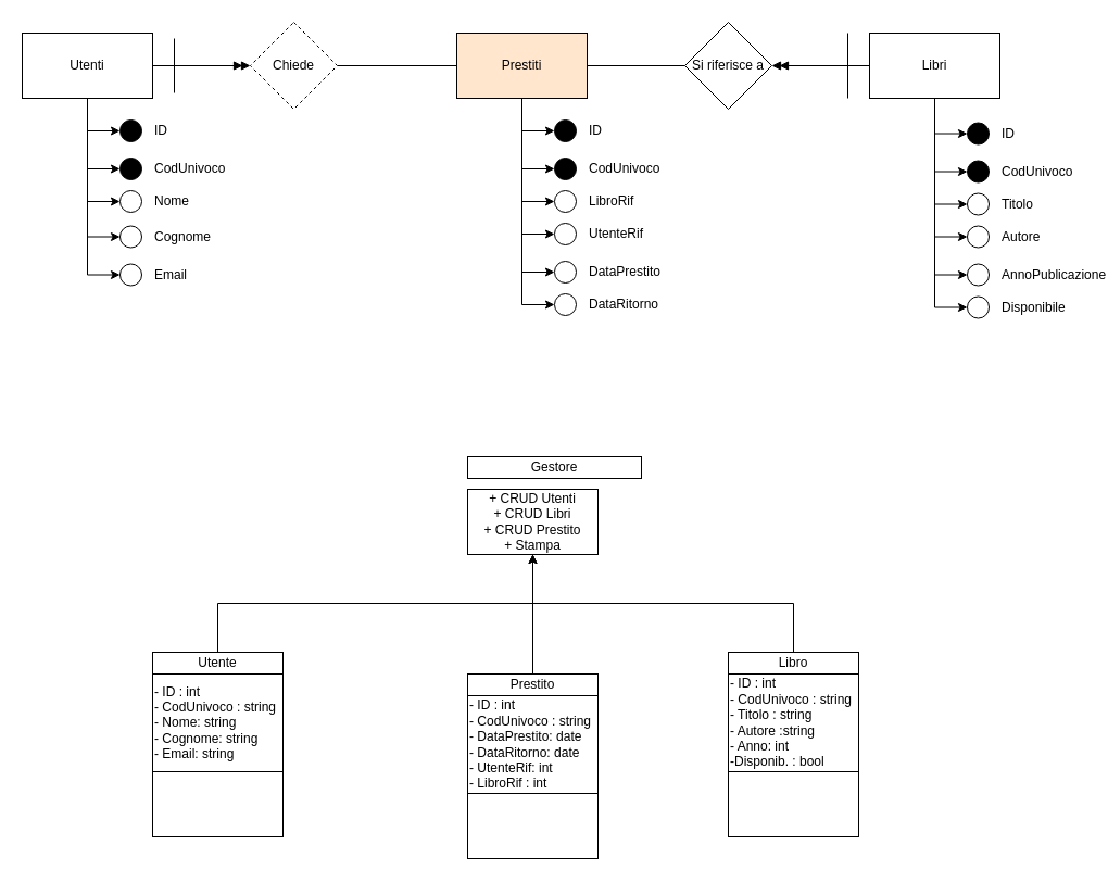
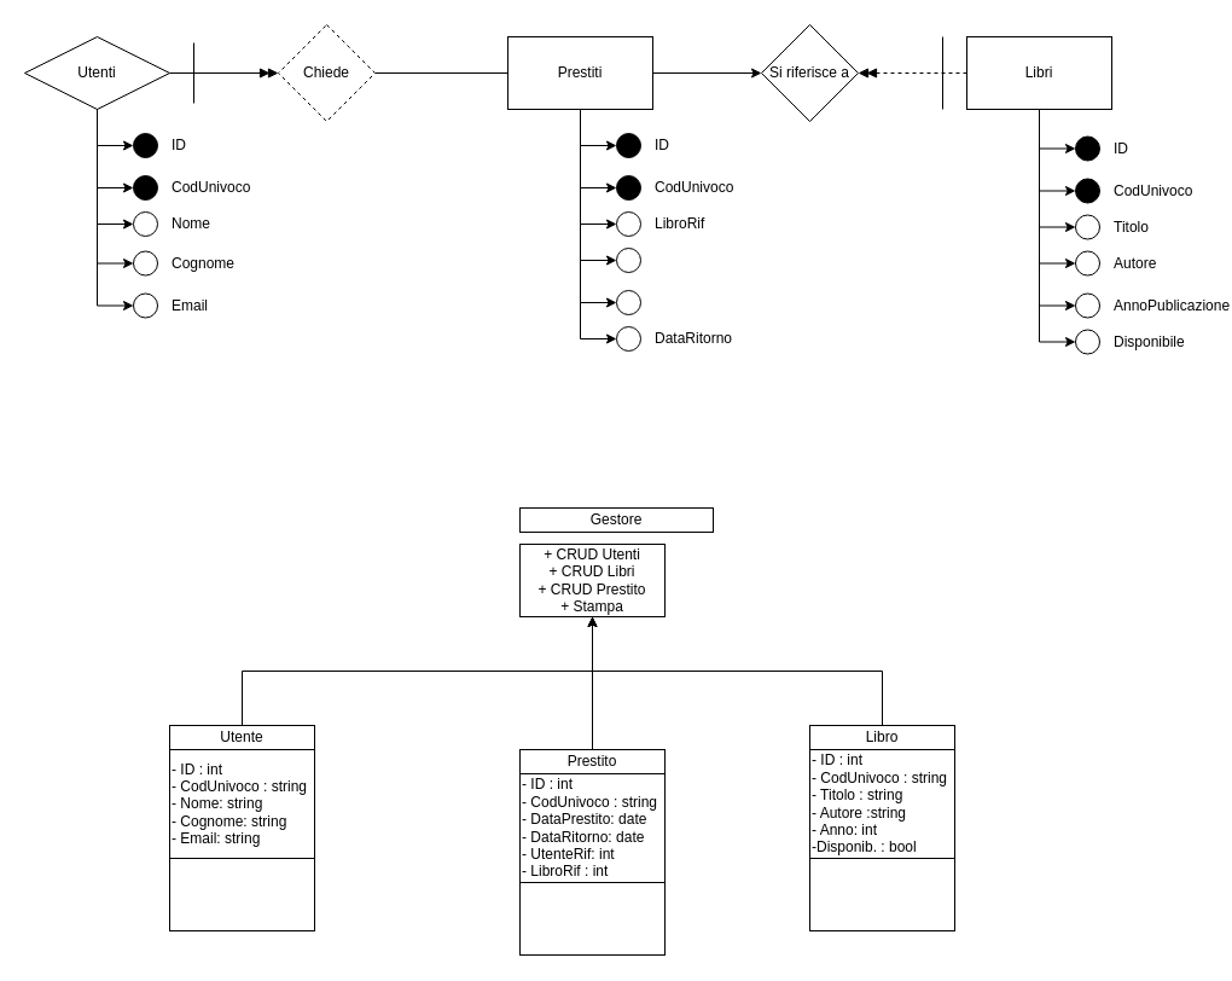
  <mxCell id="0" />
  <mxCell id="1" parent="0" />
  <mxCell id="2" style="edgeStyle=orthogonalEdgeStyle;rounded=0;orthogonalLoop=1;jettySize=auto;html=1;exitX=1;exitY=0.5;exitDx=0;exitDy=0;entryX=0;entryY=0.5;entryDx=0;entryDy=0;endArrow=doubleBlock;endFill=1;" edge="1" parent="1" source="11" target="6"><mxGeometry relative="1" as="geometry" /></mxCell>
- <mxCell id="3" style="edgeStyle=orthogonalEdgeStyle;rounded=0;orthogonalLoop=1;jettySize=auto;html=1;exitX=0;exitY=0.5;exitDx=0;exitDy=0;entryX=1;entryY=0.5;entryDx=0;entryDy=0;endArrow=doubleBlock;endFill=1;" edge="1" parent="1" source="42" target="7"><mxGeometry relative="1" as="geometry" /></mxCell>
+ <mxCell id="3" style="edgeStyle=orthogonalEdgeStyle;rounded=0;orthogonalLoop=1;jettySize=auto;html=1;exitX=0;exitY=0.5;exitDx=0;exitDy=0;entryX=1;entryY=0.5;entryDx=0;entryDy=0;endArrow=doubleBlock;endFill=1;dashed=1;" edge="1" parent="1" source="42" target="7"><mxGeometry relative="1" as="geometry" /></mxCell>
  <mxCell id="4" style="edgeStyle=orthogonalEdgeStyle;rounded=0;orthogonalLoop=1;jettySize=auto;html=1;exitX=0;exitY=0.5;exitDx=0;exitDy=0;entryX=1;entryY=0.5;entryDx=0;entryDy=0;endArrow=none;" edge="1" parent="1" source="22" target="6"><mxGeometry relative="1" as="geometry" /></mxCell>
- <mxCell id="5" style="edgeStyle=orthogonalEdgeStyle;rounded=0;orthogonalLoop=1;jettySize=auto;html=1;exitX=1;exitY=0.5;exitDx=0;exitDy=0;entryX=0;entryY=0.5;entryDx=0;entryDy=0;endArrow=none;" edge="1" parent="1" source="22" target="7"><mxGeometry relative="1" as="geometry" /></mxCell>
+ <mxCell id="5" style="edgeStyle=orthogonalEdgeStyle;rounded=0;orthogonalLoop=1;jettySize=auto;html=1;exitX=1;exitY=0.5;exitDx=0;exitDy=0;entryX=0;entryY=0.5;entryDx=0;entryDy=0;" edge="1" parent="1" source="22" target="7"><mxGeometry relative="1" as="geometry" /></mxCell>
  <mxCell id="6" value="Chiede" style="rhombus;whiteSpace=wrap;html=1;dashed=1;" vertex="1" parent="1"><mxGeometry x="230" y="20" width="80" height="80" as="geometry" /></mxCell>
  <mxCell id="7" value="Si riferisce a" style="rhombus;whiteSpace=wrap;html=1;" vertex="1" parent="1"><mxGeometry x="630" y="20" width="80" height="80" as="geometry" /></mxCell>
  <mxCell id="8" value="" style="endArrow=none;html=1;rounded=0;" edge="1" parent="1"><mxGeometry width="50" height="50" relative="1" as="geometry"><mxPoint x="160" y="85" as="sourcePoint" /><mxPoint x="160" y="35" as="targetPoint" /></mxGeometry></mxCell>
  <mxCell id="9" value="" style="endArrow=none;html=1;rounded=0;" edge="1" parent="1"><mxGeometry width="50" height="50" relative="1" as="geometry"><mxPoint x="780" y="90" as="sourcePoint" /><mxPoint x="780" y="30" as="targetPoint" /></mxGeometry></mxCell>
  <mxCell id="10" value="" style="group" vertex="1" connectable="0" parent="1"><mxGeometry x="20" y="30" width="180" height="170" as="geometry" /></mxCell>
- <mxCell id="11" value="Utenti" style="rounded=0;whiteSpace=wrap;html=1;" vertex="1" parent="10"><mxGeometry width="120" height="60" as="geometry" /></mxCell>
+ <mxCell id="11" value="Utenti" style="rhombus;whiteSpace=wrap;html=1;" vertex="1" parent="10"><mxGeometry width="120" height="60" as="geometry" /></mxCell>
  <mxCell id="12" value="" style="ellipse;whiteSpace=wrap;html=1;aspect=fixed;fillColor=#000000;" vertex="1" parent="10"><mxGeometry x="90" y="80" width="20" height="20" as="geometry" /></mxCell>
  <mxCell id="13" value="ID" style="text;html=1;align=left;verticalAlign=middle;whiteSpace=wrap;rounded=0;" vertex="1" parent="10"><mxGeometry x="120" y="75" width="60" height="30" as="geometry" /></mxCell>
  <mxCell id="14" value="CodUnivoco" style="text;html=1;align=left;verticalAlign=middle;whiteSpace=wrap;rounded=0;" vertex="1" parent="10"><mxGeometry x="120" y="110" width="60" height="30" as="geometry" /></mxCell>
  <mxCell id="15" value="" style="ellipse;whiteSpace=wrap;html=1;aspect=fixed;strokeColor=default;fillColor=#000000;" vertex="1" parent="10"><mxGeometry x="90" y="115" width="20" height="20" as="geometry" /></mxCell>
  <mxCell id="16" value="Nome" style="text;html=1;align=left;verticalAlign=middle;whiteSpace=wrap;rounded=0;" vertex="1" parent="10"><mxGeometry x="120" y="140" width="60" height="30" as="geometry" /></mxCell>
  <mxCell id="17" value="" style="ellipse;whiteSpace=wrap;html=1;aspect=fixed;" vertex="1" parent="10"><mxGeometry x="90" y="145" width="20" height="20" as="geometry" /></mxCell>
  <mxCell id="18" style="edgeStyle=orthogonalEdgeStyle;rounded=0;orthogonalLoop=1;jettySize=auto;html=1;exitX=0.5;exitY=1;exitDx=0;exitDy=0;entryX=0;entryY=0.5;entryDx=0;entryDy=0;" edge="1" parent="10" source="11" target="12"><mxGeometry relative="1" as="geometry"><Array as="points"><mxPoint x="60" y="90" /></Array></mxGeometry></mxCell>
  <mxCell id="19" style="edgeStyle=orthogonalEdgeStyle;rounded=0;orthogonalLoop=1;jettySize=auto;html=1;exitX=0.5;exitY=1;exitDx=0;exitDy=0;entryX=0;entryY=0.5;entryDx=0;entryDy=0;" edge="1" parent="10" source="11" target="15"><mxGeometry relative="1" as="geometry" /></mxCell>
  <mxCell id="20" style="edgeStyle=orthogonalEdgeStyle;rounded=0;orthogonalLoop=1;jettySize=auto;html=1;exitX=0.5;exitY=1;exitDx=0;exitDy=0;entryX=0;entryY=0.5;entryDx=0;entryDy=0;" edge="1" parent="10" source="11" target="17"><mxGeometry relative="1" as="geometry" /></mxCell>
  <mxCell id="21" value="" style="group" vertex="1" connectable="0" parent="1"><mxGeometry x="420" y="30" width="180" height="265" as="geometry" /></mxCell>
- <mxCell id="22" value="Prestiti" style="rounded=0;whiteSpace=wrap;html=1;fillColor=#ffe6cc;" vertex="1" parent="21"><mxGeometry width="120" height="60" as="geometry" /></mxCell>
+ <mxCell id="22" value="Prestiti" style="rounded=0;whiteSpace=wrap;html=1;" vertex="1" parent="21"><mxGeometry width="120" height="60" as="geometry" /></mxCell>
  <mxCell id="23" value="" style="ellipse;whiteSpace=wrap;html=1;aspect=fixed;fillColor=#000000;" vertex="1" parent="21"><mxGeometry x="90" y="80" width="20" height="20" as="geometry" /></mxCell>
  <mxCell id="24" value="ID" style="text;html=1;align=left;verticalAlign=middle;whiteSpace=wrap;rounded=0;" vertex="1" parent="21"><mxGeometry x="120" y="75" width="60" height="30" as="geometry" /></mxCell>
  <mxCell id="25" value="CodUnivoco" style="text;html=1;align=left;verticalAlign=middle;whiteSpace=wrap;rounded=0;" vertex="1" parent="21"><mxGeometry x="120" y="110" width="60" height="30" as="geometry" /></mxCell>
  <mxCell id="26" value="" style="ellipse;whiteSpace=wrap;html=1;aspect=fixed;fillColor=#000000;" vertex="1" parent="21"><mxGeometry x="90" y="115" width="20" height="20" as="geometry" /></mxCell>
  <mxCell id="27" value="LibroRif" style="text;html=1;align=left;verticalAlign=middle;whiteSpace=wrap;rounded=0;" vertex="1" parent="21"><mxGeometry x="120" y="140" width="60" height="30" as="geometry" /></mxCell>
  <mxCell id="28" value="" style="ellipse;whiteSpace=wrap;html=1;aspect=fixed;fillColor=#FFFFFF;" vertex="1" parent="21"><mxGeometry x="90" y="145" width="20" height="20" as="geometry" /></mxCell>
  <mxCell id="29" value="" style="ellipse;whiteSpace=wrap;html=1;aspect=fixed;fillColor=#FFFFFF;" vertex="1" parent="21"><mxGeometry x="90" y="175" width="20" height="20" as="geometry" /></mxCell>
- <mxCell id="30" value="UtenteRif" style="text;html=1;align=left;verticalAlign=middle;whiteSpace=wrap;rounded=0;" vertex="1" parent="21"><mxGeometry x="120" y="170" width="60" height="30" as="geometry" /></mxCell>
- <mxCell id="31" value="DataPrestito" style="text;html=1;align=left;verticalAlign=middle;whiteSpace=wrap;rounded=0;" vertex="1" parent="21"><mxGeometry x="120" y="205" width="60" height="30" as="geometry" /></mxCell>
  <mxCell id="32" value="" style="ellipse;whiteSpace=wrap;html=1;aspect=fixed;" vertex="1" parent="21"><mxGeometry x="90" y="210" width="20" height="20" as="geometry" /></mxCell>
  <mxCell id="33" value="DataRitorno" style="text;html=1;align=left;verticalAlign=middle;whiteSpace=wrap;rounded=0;" vertex="1" parent="21"><mxGeometry x="120" y="235" width="60" height="30" as="geometry" /></mxCell>
  <mxCell id="34" value="" style="ellipse;whiteSpace=wrap;html=1;aspect=fixed;" vertex="1" parent="21"><mxGeometry x="90" y="240" width="20" height="20" as="geometry" /></mxCell>
  <mxCell id="35" style="edgeStyle=orthogonalEdgeStyle;rounded=0;orthogonalLoop=1;jettySize=auto;html=1;exitX=0.5;exitY=1;exitDx=0;exitDy=0;entryX=0;entryY=0.5;entryDx=0;entryDy=0;" edge="1" parent="21" source="22" target="23"><mxGeometry relative="1" as="geometry" /></mxCell>
  <mxCell id="36" style="edgeStyle=orthogonalEdgeStyle;rounded=0;orthogonalLoop=1;jettySize=auto;html=1;exitX=0.5;exitY=1;exitDx=0;exitDy=0;entryX=0;entryY=0.5;entryDx=0;entryDy=0;" edge="1" parent="21" source="22" target="26"><mxGeometry relative="1" as="geometry" /></mxCell>
  <mxCell id="37" style="edgeStyle=orthogonalEdgeStyle;rounded=0;orthogonalLoop=1;jettySize=auto;html=1;exitX=0.5;exitY=1;exitDx=0;exitDy=0;entryX=0;entryY=0.5;entryDx=0;entryDy=0;" edge="1" parent="21" source="22" target="28"><mxGeometry relative="1" as="geometry" /></mxCell>
  <mxCell id="38" style="edgeStyle=orthogonalEdgeStyle;rounded=0;orthogonalLoop=1;jettySize=auto;html=1;exitX=0.5;exitY=1;exitDx=0;exitDy=0;entryX=0;entryY=0.5;entryDx=0;entryDy=0;" edge="1" parent="21" source="22" target="29"><mxGeometry relative="1" as="geometry" /></mxCell>
  <mxCell id="39" style="edgeStyle=orthogonalEdgeStyle;rounded=0;orthogonalLoop=1;jettySize=auto;html=1;exitX=0.5;exitY=1;exitDx=0;exitDy=0;entryX=0;entryY=0.5;entryDx=0;entryDy=0;" edge="1" parent="21" source="22" target="32"><mxGeometry relative="1" as="geometry" /></mxCell>
  <mxCell id="40" style="edgeStyle=orthogonalEdgeStyle;rounded=0;orthogonalLoop=1;jettySize=auto;html=1;exitX=0.5;exitY=1;exitDx=0;exitDy=0;entryX=0;entryY=0.5;entryDx=0;entryDy=0;" edge="1" parent="21" source="22" target="34"><mxGeometry relative="1" as="geometry" /></mxCell>
  <mxCell id="41" value="" style="group" vertex="1" connectable="0" parent="1"><mxGeometry x="800" y="30" width="180" height="267.5" as="geometry" /></mxCell>
  <mxCell id="42" value="Libri" style="rounded=0;whiteSpace=wrap;html=1;" vertex="1" parent="41"><mxGeometry width="120" height="60" as="geometry" /></mxCell>
  <mxCell id="43" value="" style="ellipse;whiteSpace=wrap;html=1;aspect=fixed;fillColor=#000000;" vertex="1" parent="41"><mxGeometry x="90" y="82.5" width="20" height="20" as="geometry" /></mxCell>
  <mxCell id="44" value="ID" style="text;html=1;align=left;verticalAlign=middle;whiteSpace=wrap;rounded=0;" vertex="1" parent="41"><mxGeometry x="120" y="77.5" width="60" height="30" as="geometry" /></mxCell>
  <mxCell id="45" value="CodUnivoco" style="text;html=1;align=left;verticalAlign=middle;whiteSpace=wrap;rounded=0;" vertex="1" parent="41"><mxGeometry x="120" y="112.5" width="60" height="30" as="geometry" /></mxCell>
  <mxCell id="46" value="" style="ellipse;whiteSpace=wrap;html=1;aspect=fixed;fillColor=#000000;" vertex="1" parent="41"><mxGeometry x="90" y="117.5" width="20" height="20" as="geometry" /></mxCell>
  <mxCell id="47" value="Titolo" style="text;html=1;align=left;verticalAlign=middle;whiteSpace=wrap;rounded=0;" vertex="1" parent="41"><mxGeometry x="120" y="142.5" width="60" height="30" as="geometry" /></mxCell>
  <mxCell id="48" value="" style="ellipse;whiteSpace=wrap;html=1;aspect=fixed;" vertex="1" parent="41"><mxGeometry x="90" y="147.5" width="20" height="20" as="geometry" /></mxCell>
  <mxCell id="49" value="" style="ellipse;whiteSpace=wrap;html=1;aspect=fixed;" vertex="1" parent="41"><mxGeometry x="90" y="177.5" width="20" height="20" as="geometry" /></mxCell>
  <mxCell id="50" value="Autore" style="text;html=1;align=left;verticalAlign=middle;whiteSpace=wrap;rounded=0;" vertex="1" parent="41"><mxGeometry x="120" y="172.5" width="60" height="30" as="geometry" /></mxCell>
  <mxCell id="51" value="AnnoPublicazione" style="text;html=1;align=left;verticalAlign=middle;whiteSpace=wrap;rounded=0;" vertex="1" parent="41"><mxGeometry x="120" y="207.5" width="60" height="30" as="geometry" /></mxCell>
  <mxCell id="52" value="" style="ellipse;whiteSpace=wrap;html=1;aspect=fixed;" vertex="1" parent="41"><mxGeometry x="90" y="212.5" width="20" height="20" as="geometry" /></mxCell>
  <mxCell id="53" value="Disponibile" style="text;html=1;align=left;verticalAlign=middle;whiteSpace=wrap;rounded=0;" vertex="1" parent="41"><mxGeometry x="120" y="237.5" width="60" height="30" as="geometry" /></mxCell>
  <mxCell id="54" value="" style="ellipse;whiteSpace=wrap;html=1;aspect=fixed;" vertex="1" parent="41"><mxGeometry x="90" y="242.5" width="20" height="20" as="geometry" /></mxCell>
  <mxCell id="55" style="edgeStyle=orthogonalEdgeStyle;rounded=0;orthogonalLoop=1;jettySize=auto;html=1;exitX=0.5;exitY=1;exitDx=0;exitDy=0;entryX=0;entryY=0.5;entryDx=0;entryDy=0;" edge="1" parent="41" source="42" target="43"><mxGeometry relative="1" as="geometry" /></mxCell>
  <mxCell id="56" style="edgeStyle=orthogonalEdgeStyle;rounded=0;orthogonalLoop=1;jettySize=auto;html=1;exitX=0.5;exitY=1;exitDx=0;exitDy=0;entryX=0;entryY=0.5;entryDx=0;entryDy=0;" edge="1" parent="41" source="42" target="46"><mxGeometry relative="1" as="geometry" /></mxCell>
  <mxCell id="57" style="edgeStyle=orthogonalEdgeStyle;rounded=0;orthogonalLoop=1;jettySize=auto;html=1;exitX=0.5;exitY=1;exitDx=0;exitDy=0;entryX=0;entryY=0.5;entryDx=0;entryDy=0;" edge="1" parent="41" source="42" target="48"><mxGeometry relative="1" as="geometry" /></mxCell>
  <mxCell id="58" style="edgeStyle=orthogonalEdgeStyle;rounded=0;orthogonalLoop=1;jettySize=auto;html=1;exitX=0.5;exitY=1;exitDx=0;exitDy=0;entryX=0;entryY=0.5;entryDx=0;entryDy=0;" edge="1" parent="41" source="42" target="49"><mxGeometry relative="1" as="geometry" /></mxCell>
  <mxCell id="59" style="edgeStyle=orthogonalEdgeStyle;rounded=0;orthogonalLoop=1;jettySize=auto;html=1;exitX=0.5;exitY=1;exitDx=0;exitDy=0;entryX=0;entryY=0.5;entryDx=0;entryDy=0;" edge="1" parent="41" source="42" target="52"><mxGeometry relative="1" as="geometry" /></mxCell>
  <mxCell id="60" style="edgeStyle=orthogonalEdgeStyle;rounded=0;orthogonalLoop=1;jettySize=auto;html=1;exitX=0.5;exitY=1;exitDx=0;exitDy=0;entryX=0;entryY=0.5;entryDx=0;entryDy=0;" edge="1" parent="41" source="42" target="54"><mxGeometry relative="1" as="geometry" /></mxCell>
  <mxCell id="61" value="" style="ellipse;whiteSpace=wrap;html=1;aspect=fixed;" vertex="1" parent="1"><mxGeometry x="110" y="207.5" width="20" height="20" as="geometry" /></mxCell>
  <mxCell id="62" value="Cognome" style="text;html=1;align=left;verticalAlign=middle;whiteSpace=wrap;rounded=0;" vertex="1" parent="1"><mxGeometry x="140" y="202.5" width="60" height="30" as="geometry" /></mxCell>
  <mxCell id="63" value="Email" style="text;html=1;align=left;verticalAlign=middle;whiteSpace=wrap;rounded=0;" vertex="1" parent="1"><mxGeometry x="140" y="237.5" width="60" height="30" as="geometry" /></mxCell>
  <mxCell id="64" value="" style="ellipse;whiteSpace=wrap;html=1;aspect=fixed;" vertex="1" parent="1"><mxGeometry x="110" y="242.5" width="20" height="20" as="geometry" /></mxCell>
  <mxCell id="65" style="edgeStyle=orthogonalEdgeStyle;rounded=0;orthogonalLoop=1;jettySize=auto;html=1;exitX=0.5;exitY=1;exitDx=0;exitDy=0;entryX=0;entryY=0.5;entryDx=0;entryDy=0;" edge="1" parent="1" source="11" target="61"><mxGeometry relative="1" as="geometry" /></mxCell>
  <mxCell id="66" style="edgeStyle=orthogonalEdgeStyle;rounded=0;orthogonalLoop=1;jettySize=auto;html=1;exitX=0.5;exitY=1;exitDx=0;exitDy=0;entryX=0;entryY=0.5;entryDx=0;entryDy=0;" edge="1" parent="1" source="11" target="64"><mxGeometry relative="1" as="geometry" /></mxCell>
  <mxCell id="67" style="edgeStyle=orthogonalEdgeStyle;rounded=0;orthogonalLoop=1;jettySize=auto;html=1;exitX=0.5;exitY=0;exitDx=0;exitDy=0;entryX=0.5;entryY=1;entryDx=0;entryDy=0;" edge="1" parent="1" source="68" target="80"><mxGeometry relative="1" as="geometry" /></mxCell>
  <mxCell id="68" value="Utente" style="rounded=0;whiteSpace=wrap;html=1;" vertex="1" parent="1"><mxGeometry x="140" y="600" width="120" height="20" as="geometry" /></mxCell>
  <mxCell id="69" style="edgeStyle=orthogonalEdgeStyle;rounded=0;orthogonalLoop=1;jettySize=auto;html=1;exitX=0.5;exitY=0;exitDx=0;exitDy=0;entryX=0.5;entryY=1;entryDx=0;entryDy=0;" edge="1" parent="1" source="70" target="80"><mxGeometry relative="1" as="geometry" /></mxCell>
  <mxCell id="70" value="Prestito" style="rounded=0;whiteSpace=wrap;html=1;" vertex="1" parent="1"><mxGeometry x="430" y="620" width="120" height="20" as="geometry" /></mxCell>
  <mxCell id="71" style="edgeStyle=orthogonalEdgeStyle;rounded=0;orthogonalLoop=1;jettySize=auto;html=1;exitX=0.5;exitY=0;exitDx=0;exitDy=0;entryX=0.5;entryY=1;entryDx=0;entryDy=0;" edge="1" parent="1" source="72" target="80"><mxGeometry relative="1" as="geometry" /></mxCell>
  <mxCell id="72" value="Libro" style="rounded=0;whiteSpace=wrap;html=1;" vertex="1" parent="1"><mxGeometry x="670" y="600" width="120" height="20" as="geometry" /></mxCell>
  <mxCell id="73" value="- ID : int&lt;div&gt;- CodUnivoco : string&lt;/div&gt;&lt;div&gt;- Nome&lt;span style=&quot;background-color: initial;&quot;&gt;: string&lt;/span&gt;&lt;/div&gt;&lt;div&gt;- Cognome: string&lt;span style=&quot;background-color: initial;&quot;&gt;&lt;br&gt;&lt;/span&gt;&lt;/div&gt;&lt;div&gt;-&amp;nbsp;&lt;span style=&quot;background-color: initial;&quot;&gt;Email: string&lt;/span&gt;&lt;/div&gt;" style="rounded=0;whiteSpace=wrap;html=1;align=left;" vertex="1" parent="1"><mxGeometry x="140" y="620" width="120" height="90" as="geometry" /></mxCell>
  <mxCell id="74" value="- ID : int&lt;div&gt;- CodUnivoco : string&lt;/div&gt;&lt;div&gt;- DataPrestito&lt;span style=&quot;background-color: initial;&quot;&gt;: date&lt;/span&gt;&lt;/div&gt;&lt;div&gt;- DataRitorno: date&lt;span style=&quot;background-color: initial;&quot;&gt;&lt;br&gt;&lt;/span&gt;&lt;/div&gt;&lt;div&gt;- UtenteRif&lt;span style=&quot;background-color: initial;&quot;&gt;: int&lt;/span&gt;&lt;/div&gt;&lt;div&gt;&lt;span style=&quot;background-color: initial;&quot;&gt;- LibroRif : int&lt;/span&gt;&lt;/div&gt;" style="rounded=0;whiteSpace=wrap;html=1;align=left;" vertex="1" parent="1"><mxGeometry x="430" y="640" width="120" height="90" as="geometry" /></mxCell>
  <mxCell id="75" value="- ID : int&lt;div&gt;- CodUnivoco : string&lt;/div&gt;&lt;div&gt;- Titolo : string&lt;/div&gt;&lt;div&gt;- Autore :string&lt;/div&gt;&lt;div&gt;- Anno: int&lt;/div&gt;&lt;div&gt;-Disponib. : bool&lt;/div&gt;" style="rounded=0;whiteSpace=wrap;html=1;align=left;" vertex="1" parent="1"><mxGeometry x="670" y="620" width="120" height="90" as="geometry" /></mxCell>
  <mxCell id="76" value="" style="rounded=0;whiteSpace=wrap;html=1;align=left;" vertex="1" parent="1"><mxGeometry x="140" y="710" width="120" height="60" as="geometry" /></mxCell>
  <mxCell id="77" value="" style="rounded=0;whiteSpace=wrap;html=1;" vertex="1" parent="1"><mxGeometry x="430" y="730" width="120" height="60" as="geometry" /></mxCell>
  <mxCell id="78" value="" style="rounded=0;whiteSpace=wrap;html=1;" vertex="1" parent="1"><mxGeometry x="670" y="710" width="120" height="60" as="geometry" /></mxCell>
  <mxCell id="79" value="Gestore" style="rounded=0;whiteSpace=wrap;html=1;" vertex="1" parent="1"><mxGeometry x="430" y="420" width="160" height="20" as="geometry" /></mxCell>
  <mxCell id="80" value="+ CRUD Utenti&lt;div&gt;+ CRUD Libri&lt;/div&gt;&lt;div&gt;+ CRUD Prestito&lt;/div&gt;&lt;div&gt;+ Stampa&lt;/div&gt;" style="rounded=0;whiteSpace=wrap;html=1;" vertex="1" parent="1"><mxGeometry x="430" y="450" width="120" height="60" as="geometry" /></mxCell>
